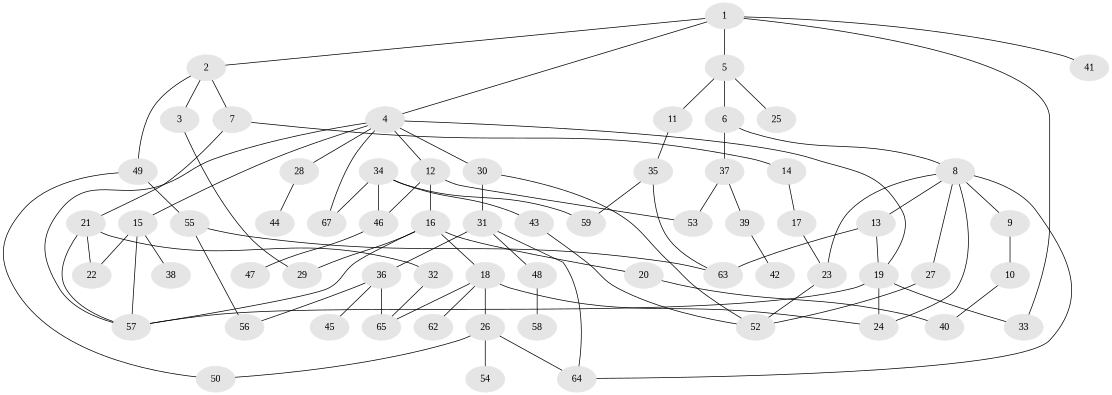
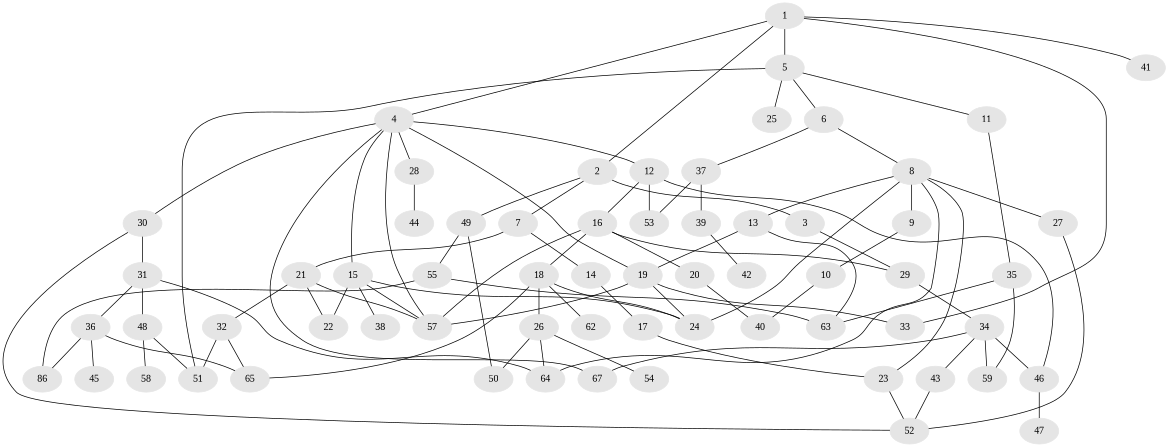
  graph {
    fontname="Liberation Serif"
    node [color=gray90 fontname="Liberation Serif" style=filled]
    edge [fontname="Liberation Serif"]
    1
    2
    4
    5
    33
    41
    3
    7
    49
    12
    15
    19
    28
    30
    57
    n16 [label=67]
    6
    11
    25
+   51
    29
    14
    21
    50
    55
    34
    16
    46
    53
    24
    22
    38
    44
    52
    31
    8
    37
    35
    9
    13
    23
    27
    64
    39
    17
    32
    10
    63
    40
    59
    18
    20
    47
    26
    62
    65
    54
    43
    36
    48
    45
-   56
+   56 [label=86]
    58
    42
    1 -- 2
    1 -- 4
    1 -- 5
    1 -- 33
    1 -- 41
    2 -- 3
    2 -- 7
    2 -- 49
    4 -- 12
    4 -- 15
    4 -- 19
    4 -- 28
    4 -- 30
    4 -- 57
    4 -- n16
    5 -- 6
    5 -- 11
    5 -- 25
+   5 -- 51
    3 -- 29
    7 -- 14
    7 -- 21
    49 -- 50
    49 -- 55
    12 -- 16
    12 -- 46
    12 -- 53
    15 -- 57
+   15 -- 24
    15 -- 22
    15 -- 38
    19 -- 33
    19 -- 57
    19 -- 24
    28 -- 44
    30 -- 52
    30 -- 31
    6 -- 8
    6 -- 37
    11 -- 35
+   29 -- 34
    14 -- 17
    21 -- 57
    21 -- 22
    21 -- 32
    55 -- 63
    55 -- 56
    34 -- n16
    34 -- 46
    34 -- 59
    34 -- 43
    16 -- 57
    16 -- 29
    16 -- 18
    16 -- 20
    46 -- 47
    31 -- 64
    31 -- 36
    31 -- 48
    8 -- 24
    8 -- 9
    8 -- 13
    8 -- 23
    8 -- 27
    8 -- 64
    37 -- 53
    37 -- 39
    35 -- 63
    35 -- 59
    9 -- 10
    13 -- 19
    13 -- 63
    23 -- 52
    27 -- 52
    39 -- 42
    17 -- 23
+   32 -- 51
    32 -- 65
    10 -- 40
    18 -- 24
    18 -- 26
    18 -- 62
    18 -- 65
    20 -- 40
    26 -- 50
    26 -- 64
    26 -- 54
    43 -- 52
    36 -- 65
    36 -- 45
    36 -- 56
+   48 -- 51
    48 -- 58
  }
